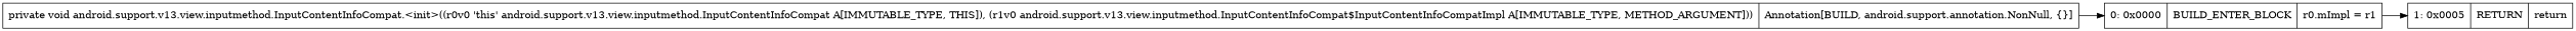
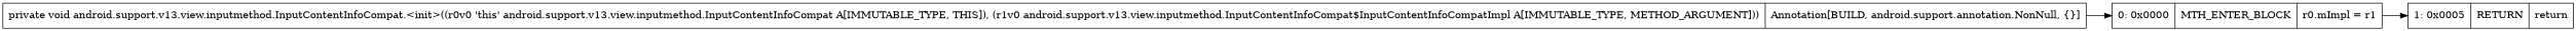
  digraph {
    rankdir=LR
    node [shape=record]
-   n1 [label="{0\:\ 0x0000|BUILD_ENTER_BLOCK\l|r0.mImpl = r1\l}"]
+   n1 [label="{0\:\ 0x0000|MTH_ENTER_BLOCK\l|r0.mImpl = r1\l}"]
    n2 [label="{1\:\ 0x0005|RETURN\l|return\l}"]
    n3 [label="{private void android.support.v13.view.inputmethod.InputContentInfoCompat.\<init\>((r0v0 'this' android.support.v13.view.inputmethod.InputContentInfoCompat A[IMMUTABLE_TYPE, THIS]), (r1v0 android.support.v13.view.inputmethod.InputContentInfoCompat$InputContentInfoCompatImpl A[IMMUTABLE_TYPE, METHOD_ARGUMENT]))  | Annotation[BUILD, android.support.annotation.NonNull, \{\}]\l}"]
    n1 -> n2
    n3 -> n1
  }
